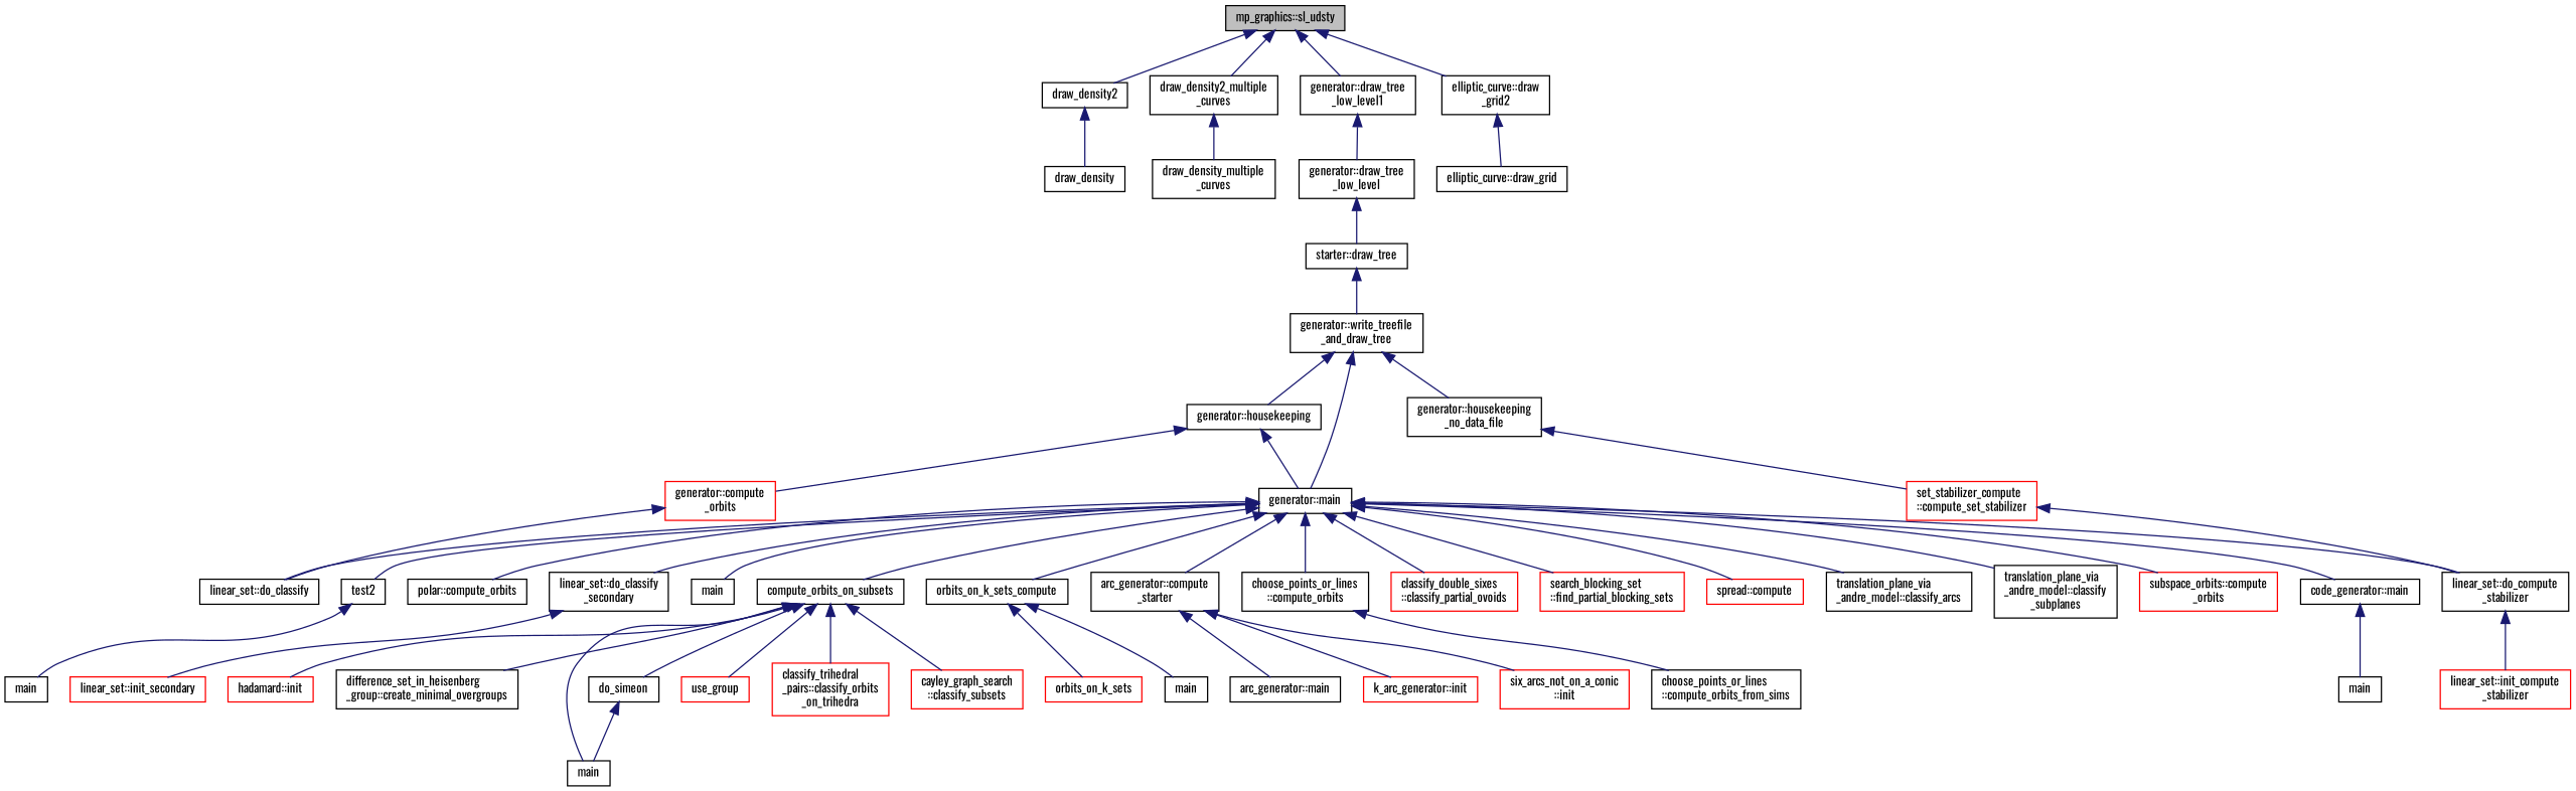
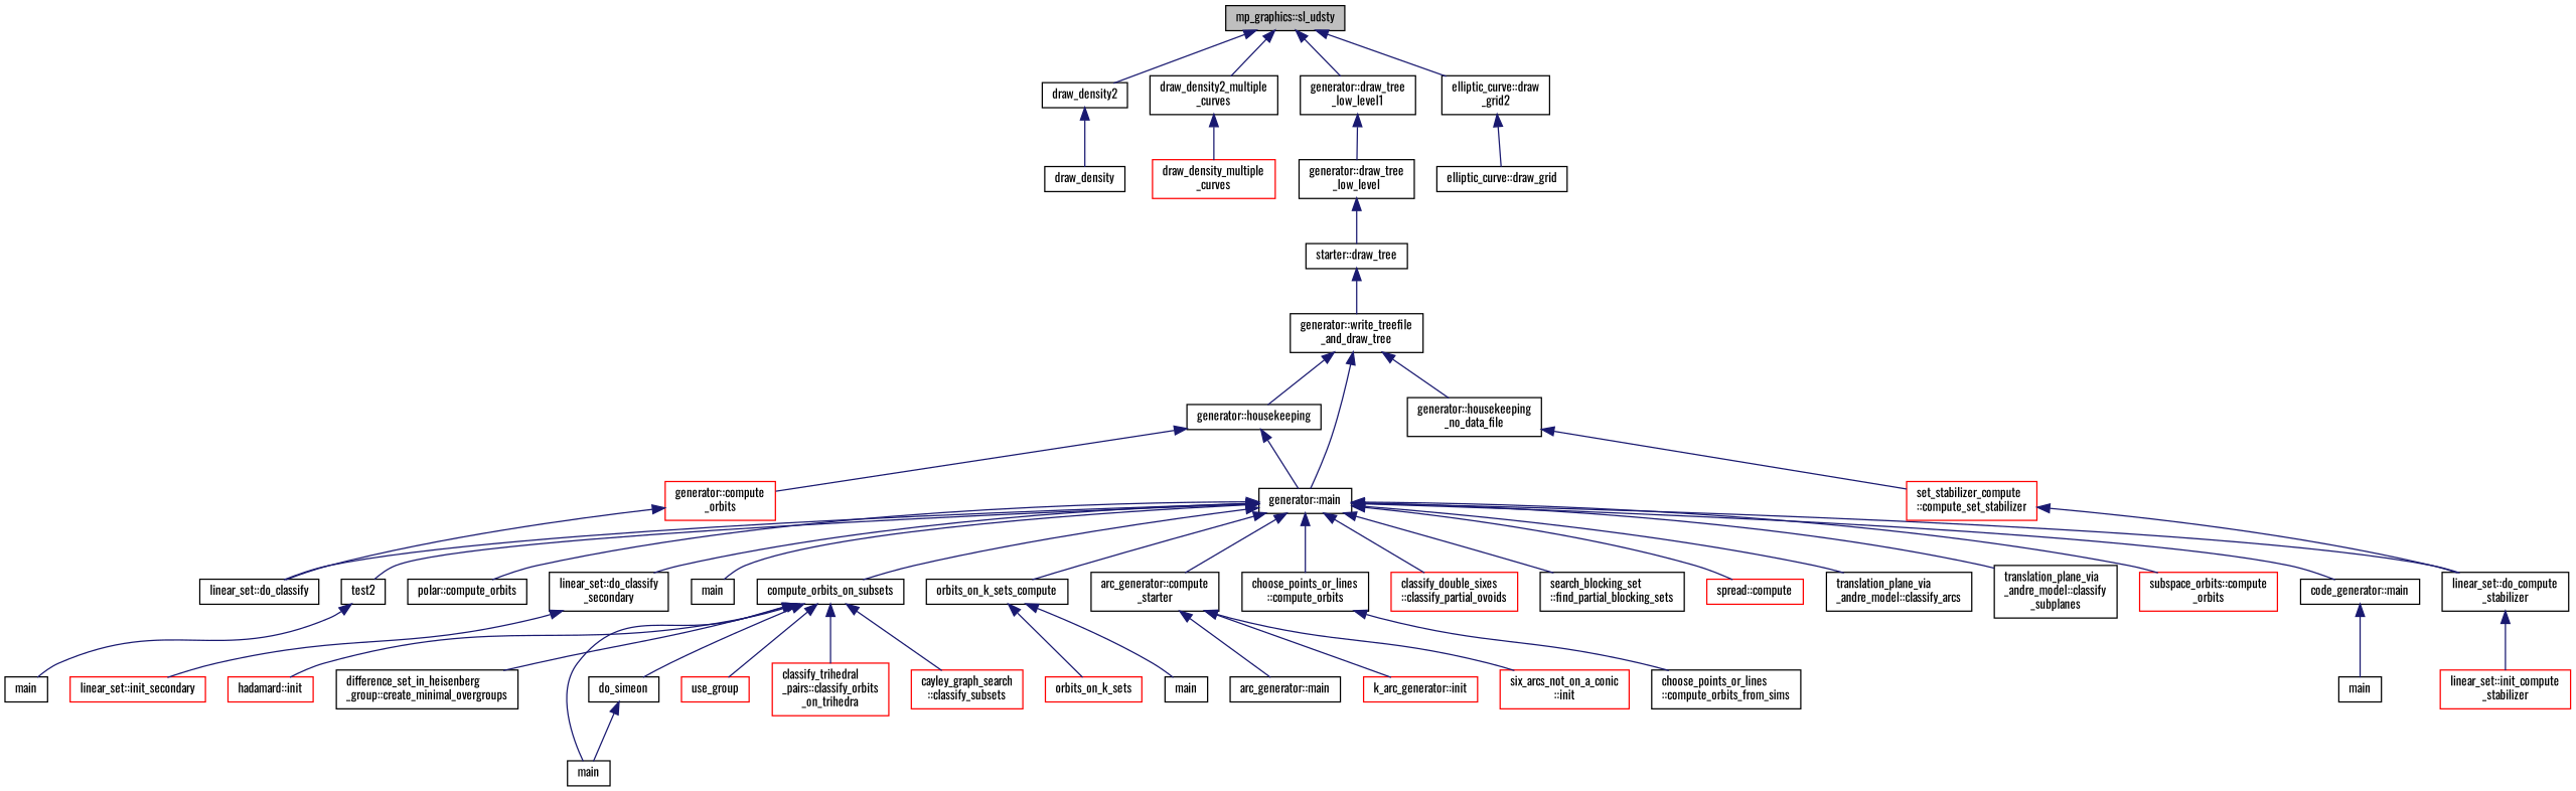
  digraph {
    fontname=Oswald
    rankdir=TB
    node [color=black fillcolor=white fontname=Oswald fontsize=10 shape=record style=filled]
    edge [color=midnightblue dir=back fontname=Oswald fontsize=10 labelfontname=Helvetica labelfontsize=10 style=solid]
    n1 [fillcolor=grey75 fontcolor=black height=0.2 label="mp_graphics::sl_udsty" width=0.4]
    n2 [height=0.2 label=draw_density2 width=0.4]
    n3 [height=0.2 label="draw_density2_multiple\l_curves" width=0.4]
    n4 [height=0.2 label="generator::draw_tree\l_low_level1" width=0.4]
    n5 [height=0.2 label="elliptic_curve::draw\l_grid2" width=0.4]
    n6 [height=0.2 label=draw_density width=0.4]
-   n7 [height=0.2 label="draw_density_multiple\l_curves" width=0.4]
+   n7 [color=red height=0.2 label="draw_density_multiple\l_curves" width=0.4]
    n8 [height=0.2 label="generator::draw_tree\l_low_level" width=0.4]
    n9 [height=0.2 label="elliptic_curve::draw_grid" width=0.4]
    n10 [height=0.2 label="starter::draw_tree" width=0.4]
    n11 [height=0.2 label="generator::write_treefile\l_and_draw_tree" width=0.4]
    n12 [height=0.2 label="generator::main" width=0.4]
    n13 [height=0.2 label="generator::housekeeping" width=0.4]
    n14 [height=0.2 label="generator::housekeeping\l_no_data_file" width=0.4]
    n15 [height=0.2 label=main width=0.4]
    n16 [height=0.2 label="code_generator::main" width=0.4]
    n17 [height=0.2 label=test2 width=0.4]
    n18 [height=0.2 label="polar::compute_orbits" width=0.4]
    n19 [height=0.2 label="linear_set::do_classify" width=0.4]
    n20 [height=0.2 label="linear_set::do_classify\l_secondary" width=0.4]
    n21 [height=0.2 label="linear_set::do_compute\l_stabilizer" width=0.4]
    n22 [height=0.2 label=compute_orbits_on_subsets width=0.4]
    n23 [height=0.2 label=orbits_on_k_sets_compute width=0.4]
    n24 [height=0.2 label="arc_generator::compute\l_starter" width=0.4]
    n25 [height=0.2 label="choose_points_or_lines\l::compute_orbits" width=0.4]
    n26 [color=red height=0.2 label="classify_double_sixes\l::classify_partial_ovoids" width=0.4]
-   n27 [color=red height=0.2 label="search_blocking_set\l::find_partial_blocking_sets" width=0.4]
+   n27 [height=0.2 label="search_blocking_set\l::find_partial_blocking_sets" width=0.4]
    n28 [color=red height=0.2 label="spread::compute" width=0.4]
    n29 [height=0.2 label="translation_plane_via\l_andre_model::classify_arcs" width=0.4]
    n30 [height=0.2 label="translation_plane_via\l_andre_model::classify\l_subplanes" width=0.4]
    n31 [color=red height=0.2 label="subspace_orbits::compute\l_orbits" width=0.4]
    n32 [color=red height=0.2 label="generator::compute\l_orbits" width=0.4]
    n33 [color=red height=0.2 label="set_stabilizer_compute\l::compute_set_stabilizer" width=0.4]
    n34 [height=0.2 label=main width=0.4]
    n35 [height=0.2 label=main width=0.4]
    n36 [color=red height=0.2 label="linear_set::init_secondary" width=0.4]
    n37 [color=red height=0.2 label="linear_set::init_compute\l_stabilizer" width=0.4]
    n38 [color=red height=0.2 label="cayley_graph_search\l::classify_subsets" width=0.4]
    n39 [color=red height=0.2 label="hadamard::init" width=0.4]
    n40 [height=0.2 label="difference_set_in_heisenberg\l_group::create_minimal_overgroups" width=0.4]
    n41 [height=0.2 label=main width=0.4]
    n42 [height=0.2 label=do_simeon width=0.4]
    n43 [color=red height=0.2 label=use_group width=0.4]
    n44 [color=red height=0.2 label="classify_trihedral\l_pairs::classify_orbits\l_on_trihedra" width=0.4]
    n45 [height=0.2 label=main width=0.4]
    n46 [color=red height=0.2 label=orbits_on_k_sets width=0.4]
    n47 [height=0.2 label="arc_generator::main" width=0.4]
    n48 [color=red height=0.2 label="k_arc_generator::init" width=0.4]
    n49 [color=red height=0.2 label="six_arcs_not_on_a_conic\l::init" width=0.4]
    n50 [height=0.2 label="choose_points_or_lines\l::compute_orbits_from_sims" width=0.4]
    n1 -> n2
    n1 -> n3
    n1 -> n4
    n1 -> n5
    n2 -> n6
    n3 -> n7
    n4 -> n8
    n5 -> n9
    n8 -> n10
    n10 -> n11
    n11 -> n12
    n11 -> n13
    n11 -> n14
    n12 -> n15
    n12 -> n16
    n12 -> n17
    n12 -> n18
    n12 -> n19
    n12 -> n20
    n12 -> n21
    n12 -> n22
    n12 -> n23
    n12 -> n24
    n12 -> n25
    n12 -> n26
    n12 -> n27
    n12 -> n28
    n12 -> n29
    n12 -> n30
    n12 -> n31
    n13 -> n12
    n13 -> n32
    n14 -> n33
    n16 -> n34
    n17 -> n35
    n20 -> n36
    n21 -> n37
    n22 -> n38
    n22 -> n39
    n22 -> n40
    n22 -> n41
    n22 -> n42
    n22 -> n43
    n22 -> n44
    n23 -> n45
    n23 -> n46
    n24 -> n47
    n24 -> n48
    n24 -> n49
    n25 -> n50
    n32 -> n19
    n33 -> n21
    n42 -> n41
  }
